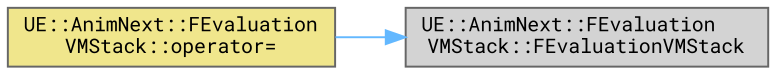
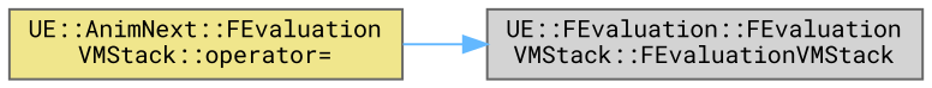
  digraph {
    rankdir=LR
    fontname="Roboto Mono"
    node [fontname="Roboto Mono" fontsize=10 shape=box style=filled]
    n1 [color=gray40 fillcolor=khaki fontcolor=black height=0.2 label="UE::AnimNext::FEvaluation\lVMStack::operator=" width=0.4]
-   n2 [color=grey40 fillcolor=lightgrey height=0.2 label="UE::AnimNext::FEvaluation\lVMStack::FEvaluationVMStack" width=0.4]
+   n2 [color=grey40 fillcolor=lightgrey height=0.2 label="UE::FEvaluation::FEvaluation\lVMStack::FEvaluationVMStack" width=0.4]
    n1 -> n2 [color=steelblue1 fontname="Roboto Mono" fontsize=10 labelfontname=Helvetica labelfontsize=10 style=solid arrowhead=normal]
  }
